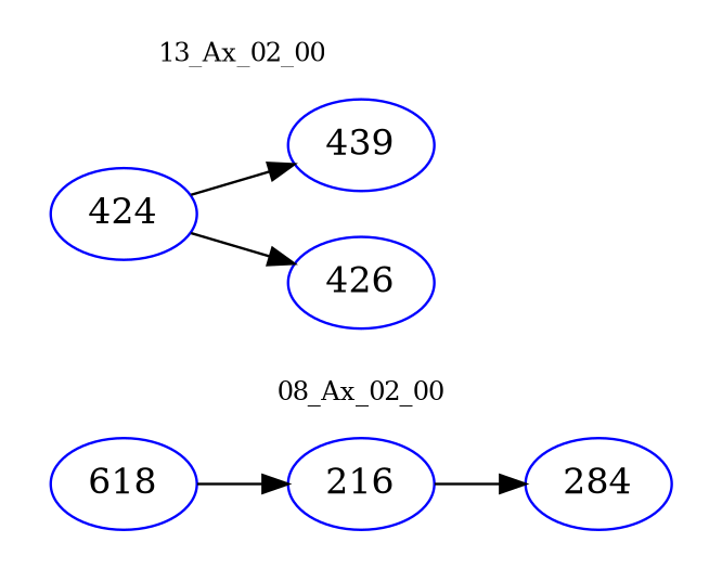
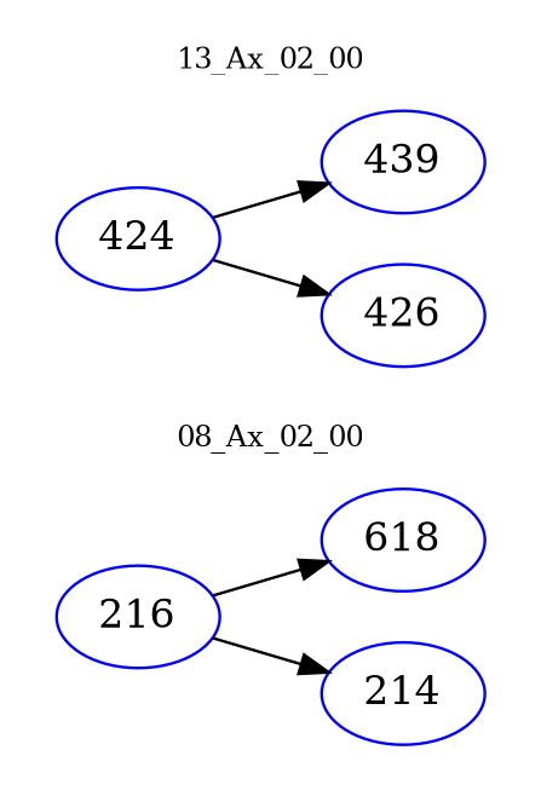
  digraph {
    rankdir=LR
    node [color=blue]
    edge [color=black]
    n1 [label=216]
-   n2 [label=284]
+   n2 [label=214]
    n3 [label=618]
    n4 [label=424]
    n5 [label=426]
    n6 [label=439]
    subgraph cluster_1 {
      color=white
      fontsize=10
      label="08_Ax_02_00"
      n1
      n2
      n3
    }
    subgraph cluster_2 {
      color=white
      fontsize=10
      label="13_Ax_02_00"
      n4
      n5
      n6
    }
    n1 -> n2
-   n3 -> n1
+   n1 -> n3
    n4 -> n5
    n4 -> n6
  }
